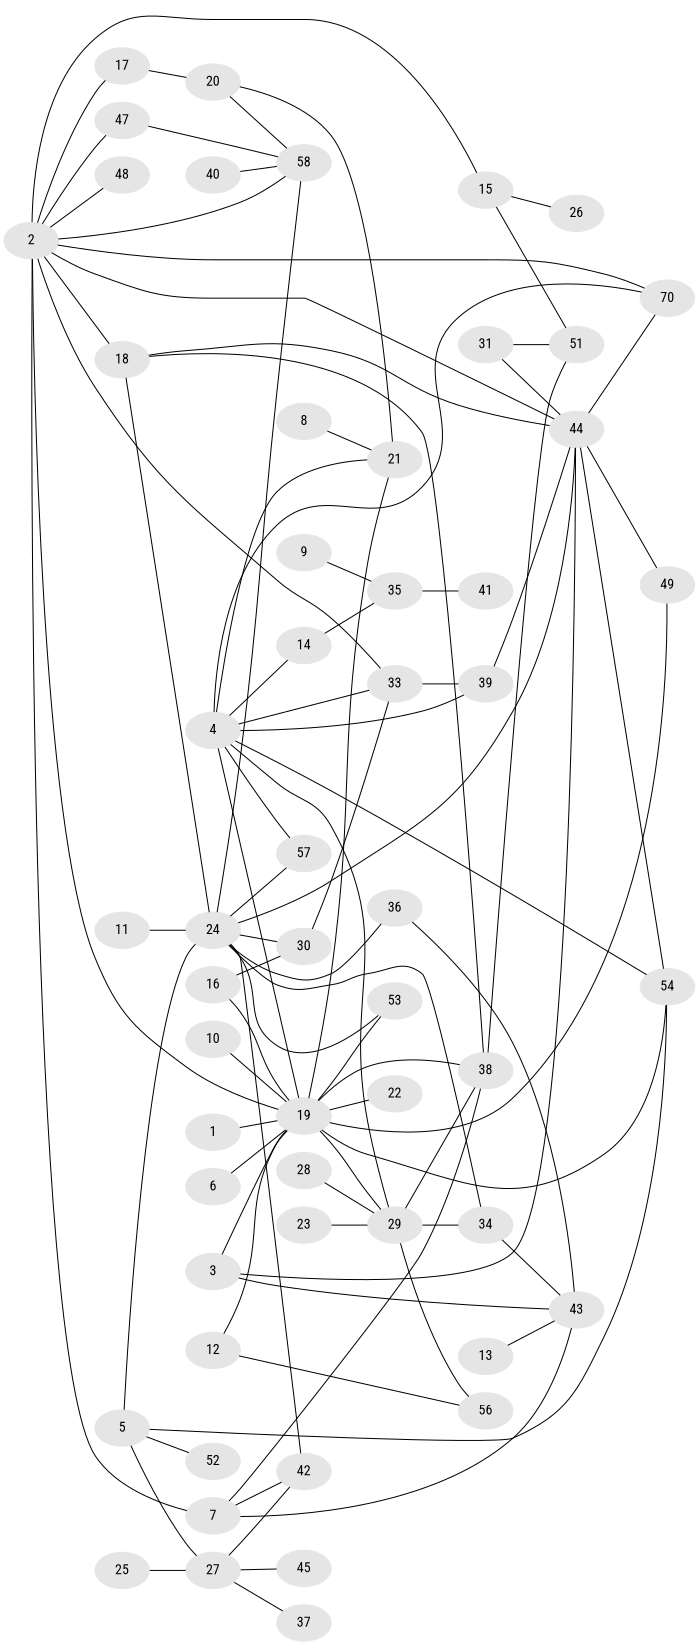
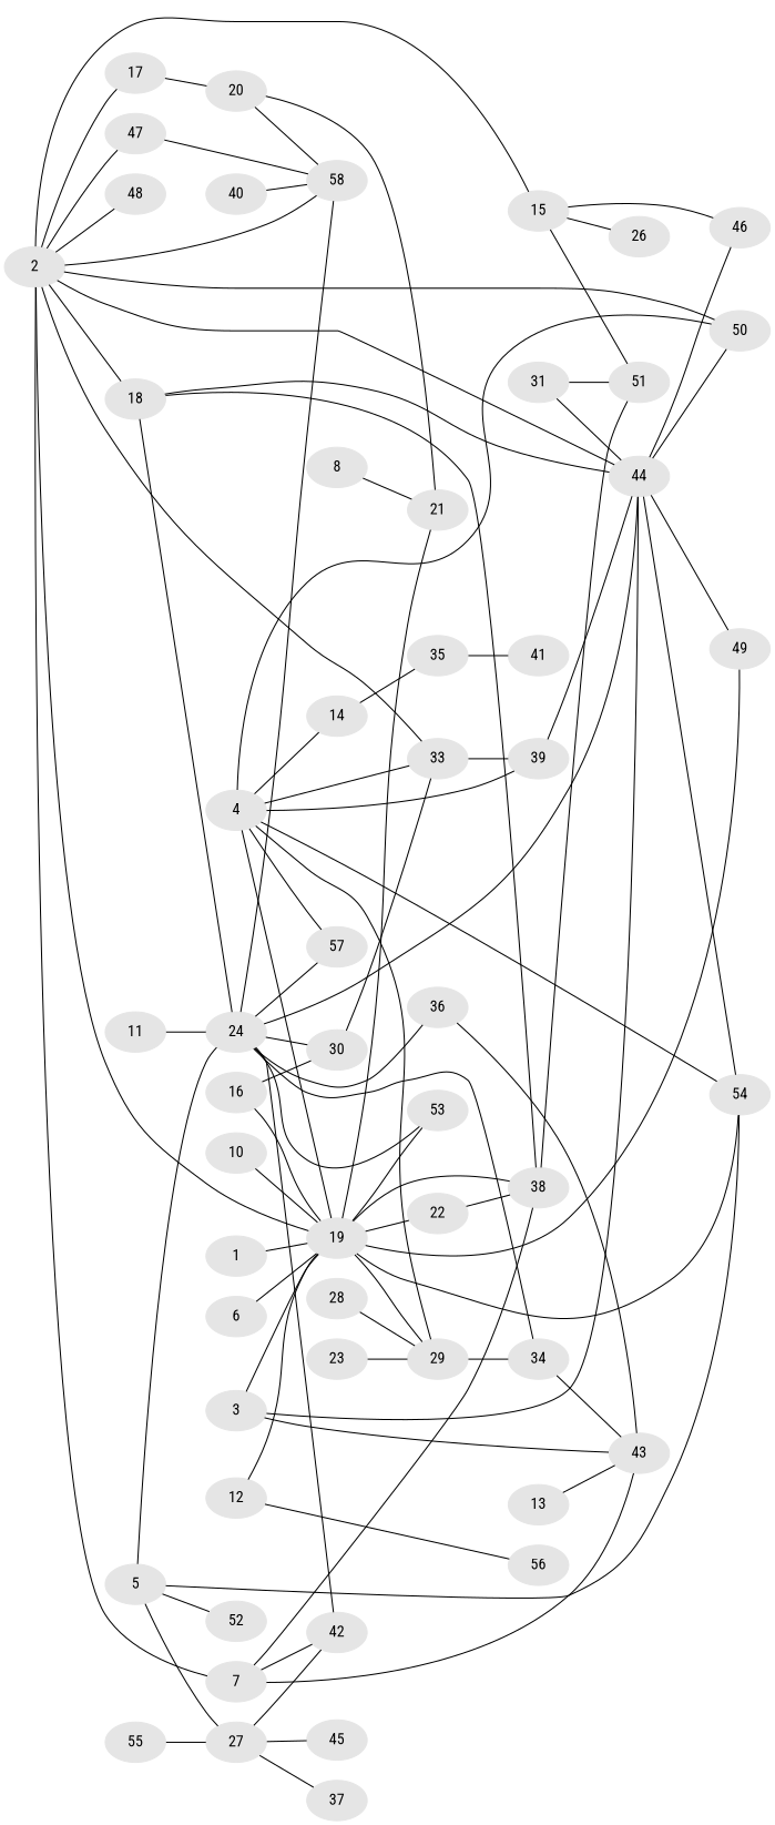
  graph {
    fontname="Roboto Condensed"
    rankdir=LR
    node [color=gray90 fontname="Roboto Condensed" style=filled]
    edge [fontname="Roboto Condensed" weight=1.0]
    1
    19
    21
    29
    54
    38
    22
    49
    53
    2
    7
    15
    17
    18
    33
    44
    47
    48
-   50 [label=70]
+   50
    58
    43
    42
    26
+   46
    51
    20
    24
    39
    3
    4
    14
    57
    35
    56
    34
    5
    27
    52
    30
    36
    37
    45
    6
    8
-   9
    41
    10
    11
    12
    13
    16
    23
-   25
+   25 [label=55]
    28
    31
    40
    1 -- 19
    19 -- 21 [weight=2.0]
    19 -- 29
    19 -- 54
    19 -- 38
    19 -- 22
    19 -- 49
    19 -- 53
-   29 -- 38
-   29 -- 56
+   22 -- 38
    29 -- 34
    38 -- 51
    2 -- 19
    2 -- 7
    2 -- 15
    2 -- 17
    2 -- 18
    2 -- 33
    2 -- 44
    2 -- 47
    2 -- 48 [weight=2.0]
    2 -- 50
    2 -- 58
    7 -- 38
    7 -- 43
    7 -- 42
    15 -- 26
+   15 -- 46
    15 -- 51
    17 -- 20
    18 -- 38
    18 -- 44 [weight=2.0]
    18 -- 24 [weight=2.0]
    33 -- 39
    44 -- 54
    44 -- 49
    44 -- 50
+   44 -- 46
    47 -- 58
    20 -- 21
    20 -- 58 [weight=2.0]
    24 -- 53
    24 -- 44
    24 -- 58
    24 -- 42
    24 -- 57
    24 -- 34
    24 -- 30
    24 -- 36
    39 -- 44
    3 -- 19
    3 -- 44
    3 -- 43
    4 -- 19
-   4 -- 21
    4 -- 29
    4 -- 54
    4 -- 33
    4 -- 50
    4 -- 39
    4 -- 14
    4 -- 57
    14 -- 35
    35 -- 41
    34 -- 43
    5 -- 54
    5 -- 24
    5 -- 27
    5 -- 52
    27 -- 42
    27 -- 37
    27 -- 45
    30 -- 33
    36 -- 43
    6 -- 19
    8 -- 21
-   9 -- 35
    10 -- 19
    11 -- 24
    12 -- 19
    12 -- 56
    13 -- 43
    16 -- 19
    16 -- 30
    23 -- 29
    25 -- 27
    28 -- 29
    31 -- 44
    31 -- 51
    40 -- 58
  }
